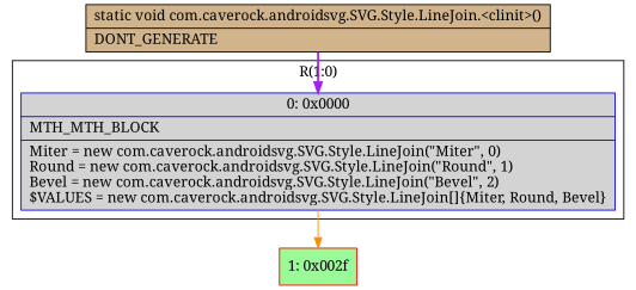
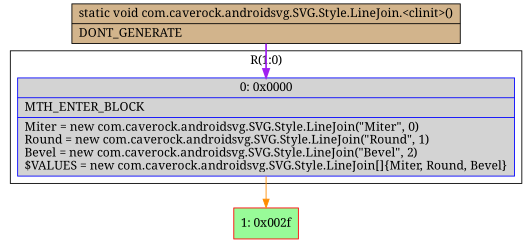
  digraph {
    fontname="Noto Serif"
    node [shape=record style=filled fontname="Noto Serif"]
    edge [arrowhead=normal fontname="Noto Serif"]
-   n1 [color=blue label="{0\:\ 0x0000|MTH_MTH_BLOCK\l|Miter = new com.caverock.androidsvg.SVG.Style.LineJoin(\"Miter\", 0)\lRound = new com.caverock.androidsvg.SVG.Style.LineJoin(\"Round\", 1)\lBevel = new com.caverock.androidsvg.SVG.Style.LineJoin(\"Bevel\", 2)\l$VALUES = new com.caverock.androidsvg.SVG.Style.LineJoin[]\{Miter, Round, Bevel\}\l}" fillcolor=lightgrey]
+   n1 [color=blue label="{0\:\ 0x0000|MTH_ENTER_BLOCK\l|Miter = new com.caverock.androidsvg.SVG.Style.LineJoin(\"Miter\", 0)\lRound = new com.caverock.androidsvg.SVG.Style.LineJoin(\"Round\", 1)\lBevel = new com.caverock.androidsvg.SVG.Style.LineJoin(\"Bevel\", 2)\l$VALUES = new com.caverock.androidsvg.SVG.Style.LineJoin[]\{Miter, Round, Bevel\}\l}" fillcolor=lightgrey]
    n2 [color=red label="{1\:\ 0x002f}" fillcolor=palegreen]
    n3 [label="{static void com.caverock.androidsvg.SVG.Style.LineJoin.\<clinit\>()  | DONT_GENERATE\l}" fillcolor=tan]
    subgraph cluster_1 {
      label="R(1:0)"
      n1
    }
    n1 -> n2 [color=darkorange style=solid]
    n3 -> n1 [color=purple style=bold]
  }
